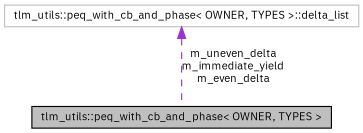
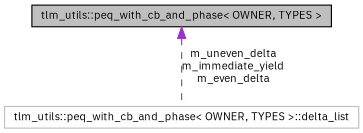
  digraph {
    fontname="IBM Plex Sans"
    node [fontname="IBM Plex Sans" fontsize=10 shape=record style=filled]
    n1 [color=black fillcolor=grey75 fontcolor=black height=0.2 label="tlm_utils::peq_with_cb_and_phase\< OWNER, TYPES \>" width=0.4]
    n2 [color=grey75 fillcolor=white height=0.2 label="tlm_utils::peq_with_cb_and_phase\< OWNER, TYPES \>::delta_list" width=0.4]
-   n2 -> n1 [color=darkorchid3 dir=back fontname="IBM Plex Sans" fontsize=10 label="m_uneven_delta\nm_immediate_yield\nm_even_delta" labelfontname=FreeSans labelfontsize=10 style=dashed]
+   n1 -> n2 [color=darkorchid3 dir=back fontname="IBM Plex Sans" fontsize=10 label="m_uneven_delta\nm_immediate_yield\nm_even_delta" labelfontname=FreeSans labelfontsize=10 style=dashed]
  }
